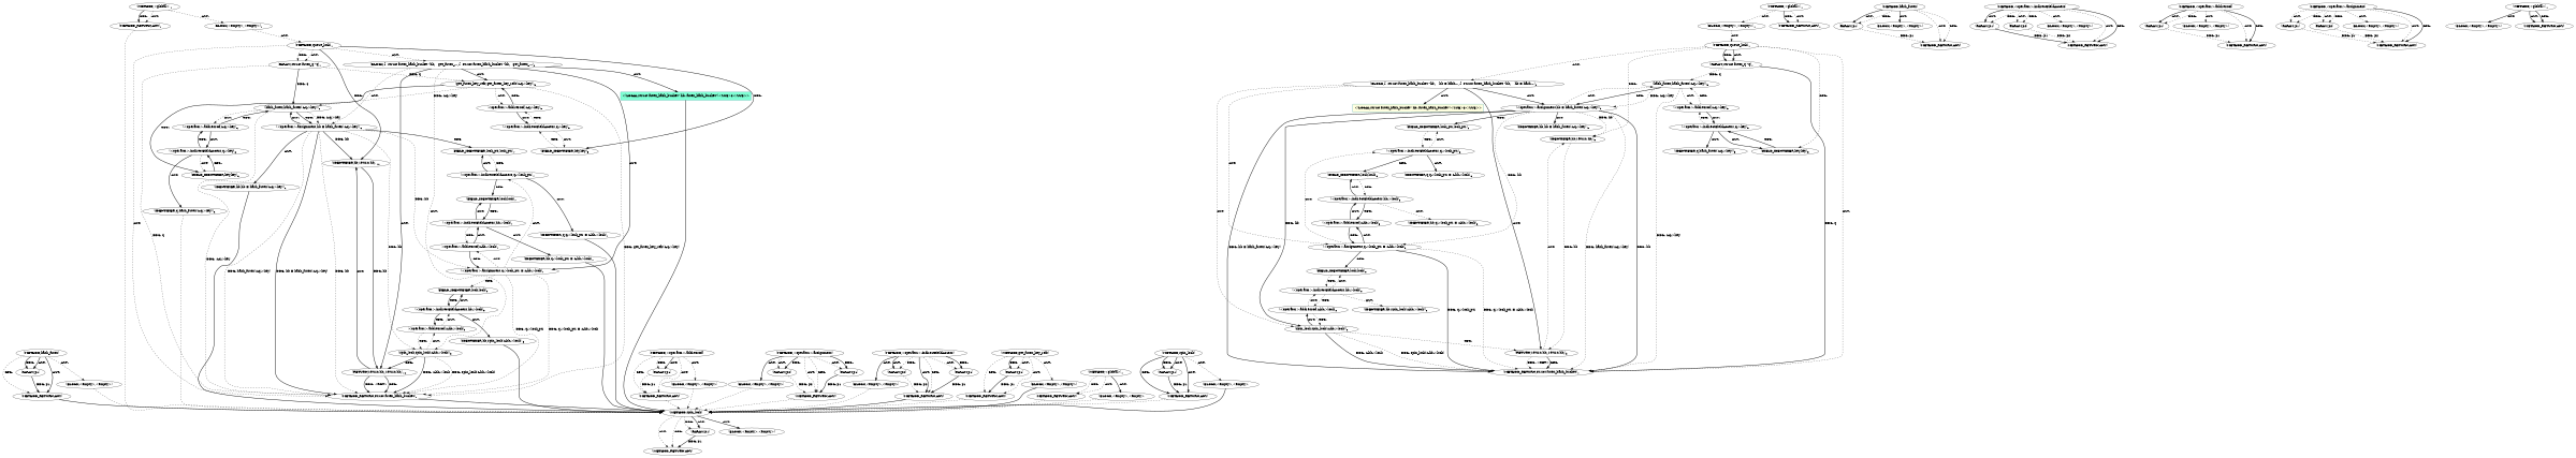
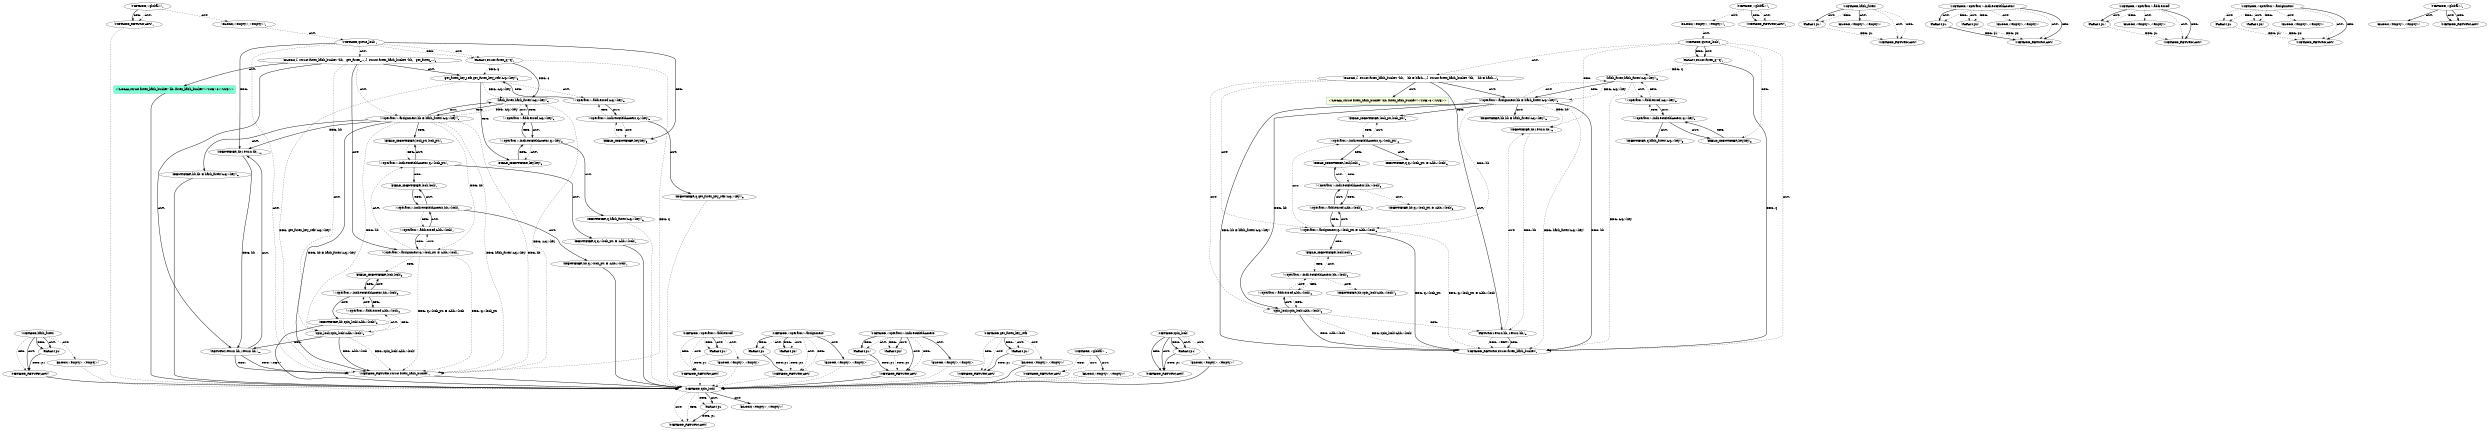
  digraph {
    edge [style=dashed]
    n1 [label=<(METHOD,hash_futex)>]
    n2 [label=<(PARAM,p1)>]
    n3 [label=<(BLOCK,&lt;empty&gt;,&lt;empty&gt;)>]
    n4 [label=<(METHOD_RETURN,ANY)>]
    n5 [label=<(METHOD,spin_lock)>]
    n6 [label=<(METHOD,&lt;global&gt;)<SUB>1</SUB>>]
    n7 [label=<(BLOCK,&lt;empty&gt;,&lt;empty&gt;)<SUB>1</SUB>>]
    n8 [label=<(METHOD_RETURN,ANY)<SUB>1</SUB>>]
    n9 [label=<(METHOD,queue_lock)<SUB>1</SUB>>]
    n10 [label=<(PARAM,struct futex_q *q)<SUB>1</SUB>>]
    n11 [label=<(BLOCK,{  	struct futex_hash_bucket *hb;   	get_futex_...,{  	struct futex_hash_bucket *hb;   	get_futex_...)<SUB>2</SUB>>]
    n12 [label=<(FIELD_IDENTIFIER,key,key)<SUB>5</SUB>>]
    n13 [label=<(IDENTIFIER,hb,return hb;)<SUB>10</SUB>>]
    n14 [label=<(METHOD_RETURN,struct futex_hash_bucket)<SUB>1</SUB>>]
    n15 [label=<(get_futex_key_refs,get_futex_key_refs(&amp;q-&gt;key))<SUB>5</SUB>>]
    n16 [label=<(hash_futex,hash_futex(&amp;q-&gt;key))<SUB>6</SUB>>]
    n17 [label="<(LOCAL,struct futex_hash_bucket* hb: futex_hash_bucket*)<SUB>3</SUB>>" style=filled fillcolor=aquamarine color=teal shape=box]
    n18 [label=<(&lt;operator&gt;.assignment,hb = hash_futex(&amp;q-&gt;key))<SUB>6</SUB>>]
    n19 [label=<(&lt;operator&gt;.assignment,q-&gt;lock_ptr = &amp;hb-&gt;lock)<SUB>7</SUB>>]
    n20 [label=<(spin_lock,spin_lock(&amp;hb-&gt;lock))<SUB>9</SUB>>]
    n21 [label=<(RETURN,return hb;,return hb;)<SUB>10</SUB>>]
    n22 [label=<(&lt;operator&gt;.addressOf,&amp;q-&gt;key)<SUB>5</SUB>>]
    n23 [label=<(FIELD_IDENTIFIER,key,key)<SUB>6</SUB>>]
    n24 [label=<(&lt;operator&gt;.indirectFieldAccess,q-&gt;key)<SUB>5</SUB>>]
+   n25 [label=<(IDENTIFIER,q,get_futex_key_refs(&amp;q-&gt;key))<SUB>5</SUB>>]
    n26 [label=<(IDENTIFIER,hb,hb = hash_futex(&amp;q-&gt;key))<SUB>6</SUB>>]
    n27 [label=<(FIELD_IDENTIFIER,lock_ptr,lock_ptr)<SUB>7</SUB>>]
    n28 [label=<(&lt;operator&gt;.addressOf,&amp;q-&gt;key)<SUB>6</SUB>>]
    n29 [label=<(&lt;operator&gt;.indirectFieldAccess,q-&gt;key)<SUB>6</SUB>>]
    n30 [label=<(IDENTIFIER,q,hash_futex(&amp;q-&gt;key))<SUB>6</SUB>>]
    n31 [label=<(&lt;operator&gt;.indirectFieldAccess,q-&gt;lock_ptr)<SUB>7</SUB>>]
    n32 [label=<(&lt;operator&gt;.addressOf,&amp;hb-&gt;lock)<SUB>7</SUB>>]
    n33 [label=<(FIELD_IDENTIFIER,lock,lock)<SUB>9</SUB>>]
    n34 [label=<(IDENTIFIER,q,q-&gt;lock_ptr = &amp;hb-&gt;lock)<SUB>7</SUB>>]
    n35 [label=<(FIELD_IDENTIFIER,lock,lock)<SUB>7</SUB>>]
    n36 [label=<(&lt;operator&gt;.indirectFieldAccess,hb-&gt;lock)<SUB>7</SUB>>]
    n37 [label=<(IDENTIFIER,hb,q-&gt;lock_ptr = &amp;hb-&gt;lock)<SUB>7</SUB>>]
    n38 [label=<(&lt;operator&gt;.addressOf,&amp;hb-&gt;lock)<SUB>9</SUB>>]
    n39 [label=<(&lt;operator&gt;.indirectFieldAccess,hb-&gt;lock)<SUB>9</SUB>>]
    n40 [label=<(IDENTIFIER,hb,spin_lock(&amp;hb-&gt;lock))<SUB>9</SUB>>]
    n41 [label=<(METHOD,&lt;operator&gt;.addressOf)>]
    n42 [label=<(PARAM,p1)>]
    n43 [label=<(BLOCK,&lt;empty&gt;,&lt;empty&gt;)>]
    n44 [label=<(METHOD_RETURN,ANY)>]
    n45 [label=<(METHOD,&lt;operator&gt;.assignment)>]
    n46 [label=<(PARAM,p1)>]
    n47 [label=<(PARAM,p2)>]
    n48 [label=<(BLOCK,&lt;empty&gt;,&lt;empty&gt;)>]
    n49 [label=<(METHOD_RETURN,ANY)>]
    n50 [label=<(METHOD,&lt;operator&gt;.indirectFieldAccess)>]
    n51 [label=<(PARAM,p1)>]
    n52 [label=<(PARAM,p2)>]
    n53 [label=<(BLOCK,&lt;empty&gt;,&lt;empty&gt;)>]
    n54 [label=<(METHOD_RETURN,ANY)>]
    n55 [label=<(METHOD,get_futex_key_refs)>]
    n56 [label=<(PARAM,p1)>]
    n57 [label=<(BLOCK,&lt;empty&gt;,&lt;empty&gt;)>]
    n58 [label=<(METHOD_RETURN,ANY)>]
    n59 [label=<(METHOD,&lt;global&gt;)<SUB>1</SUB>>]
    n60 [label=<(BLOCK,&lt;empty&gt;,&lt;empty&gt;)>]
    n61 [label=<(METHOD_RETURN,ANY)>]
    n62 [label=<(METHOD,spin_lock)>]
    n63 [label=<(PARAM,p1)>]
    n64 [label=<(BLOCK,&lt;empty&gt;,&lt;empty&gt;)>]
    n65 [label=<(METHOD_RETURN,ANY)>]
    n66 [label=<(PARAM,p1)>]
    n67 [label=<(BLOCK,&lt;empty&gt;,&lt;empty&gt;)>]
    n68 [label=<(METHOD_RETURN,ANY)>]
    n69 [label=<(METHOD,&lt;global&gt;)<SUB>1</SUB>>]
    n70 [label=<(BLOCK,&lt;empty&gt;,&lt;empty&gt;)<SUB>1</SUB>>]
    n71 [label=<(METHOD_RETURN,ANY)<SUB>1</SUB>>]
    n72 [label=<(METHOD,queue_lock)<SUB>1</SUB>>]
    n73 [label=<(PARAM,struct futex_q *q)<SUB>1</SUB>>]
    n74 [label=<(BLOCK,{  	struct futex_hash_bucket *hb;    	hb = hash...,{  	struct futex_hash_bucket *hb;    	hb = hash...)<SUB>2</SUB>>]
    n75 [label=<(FIELD_IDENTIFIER,key,key)<SUB>5</SUB>>]
    n76 [label=<(IDENTIFIER,hb,return hb;)<SUB>9</SUB>>]
    n77 [label=<(METHOD_RETURN,struct futex_hash_bucket)<SUB>1</SUB>>]
    n78 [label=<(hash_futex,hash_futex(&amp;q-&gt;key))<SUB>5</SUB>>]
    n79 [label="<(LOCAL,struct futex_hash_bucket* hb: futex_hash_bucket*)<SUB>3</SUB>>" style=filled fillcolor=lightyellow color=teal shape=box]
    n80 [label=<(&lt;operator&gt;.assignment,hb = hash_futex(&amp;q-&gt;key))<SUB>5</SUB>>]
    n81 [label=<(&lt;operator&gt;.assignment,q-&gt;lock_ptr = &amp;hb-&gt;lock)<SUB>6</SUB>>]
    n82 [label=<(spin_lock,spin_lock(&amp;hb-&gt;lock))<SUB>8</SUB>>]
    n83 [label=<(RETURN,return hb;,return hb;)<SUB>9</SUB>>]
    n84 [label=<(IDENTIFIER,hb,hb = hash_futex(&amp;q-&gt;key))<SUB>5</SUB>>]
    n85 [label=<(FIELD_IDENTIFIER,lock_ptr,lock_ptr)<SUB>6</SUB>>]
    n86 [label=<(&lt;operator&gt;.addressOf,&amp;q-&gt;key)<SUB>5</SUB>>]
    n87 [label=<(&lt;operator&gt;.indirectFieldAccess,q-&gt;key)<SUB>5</SUB>>]
    n88 [label=<(IDENTIFIER,q,hash_futex(&amp;q-&gt;key))<SUB>5</SUB>>]
    n89 [label=<(&lt;operator&gt;.indirectFieldAccess,q-&gt;lock_ptr)<SUB>6</SUB>>]
    n90 [label=<(&lt;operator&gt;.addressOf,&amp;hb-&gt;lock)<SUB>6</SUB>>]
    n91 [label=<(FIELD_IDENTIFIER,lock,lock)<SUB>8</SUB>>]
    n92 [label=<(IDENTIFIER,q,q-&gt;lock_ptr = &amp;hb-&gt;lock)<SUB>6</SUB>>]
    n93 [label=<(FIELD_IDENTIFIER,lock,lock)<SUB>6</SUB>>]
    n94 [label=<(&lt;operator&gt;.indirectFieldAccess,hb-&gt;lock)<SUB>6</SUB>>]
    n95 [label=<(IDENTIFIER,hb,q-&gt;lock_ptr = &amp;hb-&gt;lock)<SUB>6</SUB>>]
    n96 [label=<(&lt;operator&gt;.addressOf,&amp;hb-&gt;lock)<SUB>8</SUB>>]
    n97 [label=<(&lt;operator&gt;.indirectFieldAccess,hb-&gt;lock)<SUB>8</SUB>>]
    n98 [label=<(IDENTIFIER,hb,spin_lock(&amp;hb-&gt;lock))<SUB>8</SUB>>]
    n99 [label=<(METHOD,hash_futex)>]
    n100 [label=<(PARAM,p1)>]
    n101 [label=<(BLOCK,&lt;empty&gt;,&lt;empty&gt;)>]
    n102 [label=<(METHOD_RETURN,ANY)>]
    n103 [label=<(METHOD,&lt;operator&gt;.indirectFieldAccess)>]
    n104 [label=<(PARAM,p1)>]
    n105 [label=<(PARAM,p2)>]
    n106 [label=<(BLOCK,&lt;empty&gt;,&lt;empty&gt;)>]
    n107 [label=<(METHOD_RETURN,ANY)>]
    n108 [label=<(METHOD,&lt;operator&gt;.addressOf)>]
    n109 [label=<(PARAM,p1)>]
    n110 [label=<(BLOCK,&lt;empty&gt;,&lt;empty&gt;)>]
    n111 [label=<(METHOD_RETURN,ANY)>]
    n112 [label=<(METHOD,&lt;operator&gt;.assignment)>]
    n113 [label=<(PARAM,p1)>]
    n114 [label=<(PARAM,p2)>]
    n115 [label=<(BLOCK,&lt;empty&gt;,&lt;empty&gt;)>]
    n116 [label=<(METHOD_RETURN,ANY)>]
    n117 [label=<(METHOD,&lt;global&gt;)<SUB>1</SUB>>]
    n118 [label=<(BLOCK,&lt;empty&gt;,&lt;empty&gt;)>]
    n119 [label=<(METHOD_RETURN,ANY)>]
    n1 -> n2 [label="AST: " style=bold]
    n1 -> n2 [label="DDG: " style=bold]
    n1 -> n3 [label="AST: "]
    n1 -> n4 [label="AST: " style=bold]
    n1 -> n4 [label="CFG: "]
    n2 -> n4 [label="DDG: p1" style=bold]
    n3 -> n5
    n4 -> n5 [style=bold]
    n5 -> n66 [label="AST: " style=bold]
    n5 -> n66 [label="DDG: "]
    n5 -> n67 [label="AST: " style=bold]
    n5 -> n68 [label="AST: "]
    n5 -> n68 [label="CFG: "]
    n6 -> n7 [label="AST: "]
    n6 -> n8 [label="AST: "]
    n6 -> n8 [label="CFG: " style=bold]
    n7 -> n9 [label="AST: "]
    n8 -> n5
    n9 -> n10 [label="AST: "]
    n9 -> n10 [label="DDG: "]
    n9 -> n11 [label="AST: "]
    n9 -> n12 [label="CFG: " style=bold]
    n9 -> n13 [label="DDG: " style=bold]
    n9 -> n14 [label="AST: "]
    n10 -> n14 [label="DDG: q"]
    n10 -> n15 [label="DDG: q"]
    n10 -> n16 [label="DDG: q" style=bold]
    n11 -> n15 [label="AST: " style=bold]
    n11 -> n17 [label="AST: " style=bold]
    n11 -> n18 [label="AST: "]
    n11 -> n19 [label="AST: " style=bold]
    n11 -> n20 [label="AST: "]
    n11 -> n21 [label="AST: " style=bold]
    n12 -> n24 [label="CFG: "]
    n13 -> n21 [label="DDG: hb" style=bold]
    n14 -> n5 [style=bold]
    n15 -> n14 [label="DDG: get_futex_key_refs(&amp;q-&gt;key)"]
    n15 -> n16 [label="DDG: &amp;q-&gt;key"]
    n15 -> n22 [label="AST: "]
    n15 -> n23 [label="CFG: " style=bold]
    n16 -> n14 [label="DDG: &amp;q-&gt;key"]
    n16 -> n18 [label="CFG: " style=bold]
    n16 -> n18 [label="DDG: &amp;q-&gt;key"]
    n16 -> n28 [label="AST: "]
    n17 -> n5 [style=bold]
    n18 -> n13 [label="DDG: hb" style=bold]
    n18 -> n14 [label="DDG: hb"]
    n18 -> n14 [label="DDG: hash_futex(&amp;q-&gt;key)"]
    n18 -> n14 [label="DDG: hb = hash_futex(&amp;q-&gt;key)" style=bold]
    n18 -> n16 [label="AST: " style=bold]
    n18 -> n19 [label="DDG: hb"]
    n18 -> n20 [label="DDG: hb"]
    n18 -> n26 [label="AST: " style=bold]
    n18 -> n27 [label="CFG: " style=bold]
    n19 -> n14 [label="DDG: q-&gt;lock_ptr"]
    n19 -> n14 [label="DDG: q-&gt;lock_ptr = &amp;hb-&gt;lock"]
    n19 -> n31 [label="AST: "]
    n19 -> n32 [label="AST: "]
    n19 -> n33 [label="CFG: "]
    n20 -> n14 [label="DDG: &amp;hb-&gt;lock" style=bold]
    n20 -> n14 [label="DDG: spin_lock(&amp;hb-&gt;lock)"]
    n20 -> n21 [label="CFG: " style=bold]
    n20 -> n38 [label="AST: "]
    n21 -> n13 [label="AST: " style=bold]
    n21 -> n14 [label="CFG: " style=bold]
    n21 -> n14 [label="DDG: &lt;RET&gt;" style=bold]
    n22 -> n15 [label="CFG: " style=bold]
    n22 -> n24 [label="AST: " style=bold]
    n23 -> n29 [label="CFG: " style=bold]
    n24 -> n12 [label="AST: "]
    n24 -> n22 [label="CFG: "]
+   n24 -> n25 [label="AST: " style=bold]
+   n25 -> n5
    n26 -> n5 [style=bold]
    n27 -> n31 [label="CFG: "]
    n28 -> n16 [label="CFG: " style=bold]
    n28 -> n29 [label="AST: " style=bold]
    n29 -> n23 [label="AST: "]
    n29 -> n28 [label="CFG: " style=bold]
    n29 -> n30 [label="AST: " style=bold]
    n30 -> n5
    n31 -> n27 [label="AST: " style=bold]
    n31 -> n34 [label="AST: " style=bold]
    n31 -> n35 [label="CFG: " style=bold]
    n32 -> n19 [label="CFG: " style=bold]
    n32 -> n36 [label="AST: " style=bold]
    n33 -> n39 [label="CFG: " style=bold]
    n34 -> n5 [style=bold]
    n35 -> n36 [label="CFG: " style=bold]
    n36 -> n32 [label="CFG: "]
    n36 -> n35 [label="AST: " style=bold]
    n36 -> n37 [label="AST: " style=bold]
    n37 -> n5 [style=bold]
    n38 -> n20 [label="CFG: "]
    n38 -> n39 [label="AST: "]
    n39 -> n33 [label="AST: " style=bold]
    n39 -> n38 [label="CFG: " style=bold]
    n39 -> n40 [label="AST: " style=bold]
    n40 -> n5 [style=bold]
    n41 -> n42 [label="AST: " style=bold]
    n41 -> n42 [label="DDG: "]
    n41 -> n43 [label="AST: "]
    n41 -> n44 [label="AST: "]
    n41 -> n44 [label="CFG: "]
    n42 -> n44 [label="DDG: p1"]
    n43 -> n5
    n44 -> n5
    n45 -> n46 [label="AST: "]
    n45 -> n46 [label="DDG: " style=bold]
    n45 -> n47 [label="AST: "]
    n45 -> n47 [label="DDG: " style=bold]
    n45 -> n48 [label="AST: " style=bold]
    n45 -> n49 [label="AST: "]
    n45 -> n49 [label="CFG: "]
    n46 -> n49 [label="DDG: p1" style=bold]
    n47 -> n49 [label="DDG: p2"]
    n48 -> n5
    n49 -> n5
    n50 -> n51 [label="AST: "]
    n50 -> n51 [label="DDG: " style=bold]
    n50 -> n52 [label="AST: " style=bold]
    n50 -> n52 [label="DDG: "]
    n50 -> n53 [label="AST: " style=bold]
    n50 -> n54 [label="AST: " style=bold]
    n50 -> n54 [label="CFG: "]
    n51 -> n54 [label="DDG: p1" style=bold]
    n52 -> n54 [label="DDG: p2"]
    n53 -> n5
    n54 -> n5 [style=bold]
    n55 -> n56 [label="AST: "]
    n55 -> n56 [label="DDG: " style=bold]
    n55 -> n57 [label="AST: "]
    n55 -> n58 [label="AST: "]
    n55 -> n58 [label="CFG: "]
    n56 -> n58 [label="DDG: p1" style=bold]
    n57 -> n5 [style=bold]
    n58 -> n5
    n59 -> n60 [label="AST: " style=bold]
    n59 -> n61 [label="AST: "]
    n59 -> n61 [label="CFG: "]
    n60 -> n5
    n61 -> n5
    n62 -> n63 [label="AST: " style=bold]
    n62 -> n63 [label="DDG: " style=bold]
    n62 -> n64 [label="AST: "]
    n62 -> n65 [label="AST: " style=bold]
    n62 -> n65 [label="CFG: " style=bold]
    n63 -> n65 [label="DDG: p1" style=bold]
    n64 -> n5 [style=bold]
    n65 -> n5
    n66 -> n68 [label="DDG: p1" style=bold]
    n69 -> n70 [label="AST: "]
    n69 -> n71 [label="AST: "]
    n69 -> n71 [label="CFG: " style=bold]
    n70 -> n72 [label="AST: "]
    n72 -> n73 [label="AST: " style=bold]
    n72 -> n73 [label="DDG: " style=bold]
    n72 -> n74 [label="AST: "]
    n72 -> n75 [label="CFG: "]
    n72 -> n76 [label="DDG: "]
    n72 -> n77 [label="AST: "]
    n73 -> n77 [label="DDG: q" style=bold]
    n73 -> n78 [label="DDG: q"]
    n74 -> n79 [label="AST: " style=bold]
    n74 -> n80 [label="AST: " style=bold]
    n74 -> n81 [label="AST: "]
    n74 -> n82 [label="AST: "]
    n74 -> n83 [label="AST: " style=bold]
    n75 -> n87 [label="CFG: " style=bold]
    n76 -> n83 [label="DDG: hb"]
    n78 -> n77 [label="DDG: &amp;q-&gt;key"]
    n78 -> n80 [label="CFG: " style=bold]
    n78 -> n80 [label="DDG: &amp;q-&gt;key"]
    n78 -> n86 [label="AST: "]
    n80 -> n76 [label="DDG: hb"]
    n80 -> n77 [label="DDG: hb" style=bold]
    n80 -> n77 [label="DDG: hash_futex(&amp;q-&gt;key)"]
    n80 -> n77 [label="DDG: hb = hash_futex(&amp;q-&gt;key)" style=bold]
    n80 -> n78 [label="AST: "]
    n80 -> n81 [label="DDG: hb"]
    n80 -> n82 [label="DDG: hb" style=bold]
    n80 -> n84 [label="AST: " style=bold]
    n80 -> n85 [label="CFG: " style=bold]
    n81 -> n77 [label="DDG: q-&gt;lock_ptr" style=bold]
    n81 -> n77 [label="DDG: q-&gt;lock_ptr = &amp;hb-&gt;lock"]
    n81 -> n89 [label="AST: "]
    n81 -> n90 [label="AST: " style=bold]
    n81 -> n91 [label="CFG: " style=bold]
    n82 -> n77 [label="DDG: &amp;hb-&gt;lock" style=bold]
    n82 -> n77 [label="DDG: spin_lock(&amp;hb-&gt;lock)"]
    n82 -> n83 [label="CFG: "]
    n82 -> n96 [label="AST: " style=bold]
    n83 -> n76 [label="AST: "]
    n83 -> n77 [label="CFG: " style=bold]
    n83 -> n77 [label="DDG: &lt;RET&gt;"]
    n85 -> n89 [label="CFG: "]
    n86 -> n78 [label="CFG: "]
    n86 -> n87 [label="AST: " style=bold]
    n87 -> n75 [label="AST: " style=bold]
    n87 -> n86 [label="CFG: "]
    n87 -> n88 [label="AST: " style=bold]
    n89 -> n85 [label="AST: "]
    n89 -> n92 [label="AST: " style=bold]
    n89 -> n93 [label="CFG: " style=bold]
    n90 -> n81 [label="CFG: " style=bold]
    n90 -> n94 [label="AST: " style=bold]
    n91 -> n97 [label="CFG: "]
    n93 -> n94 [label="CFG: "]
    n94 -> n90 [label="CFG: " style=bold]
    n94 -> n93 [label="AST: " style=bold]
    n94 -> n95 [label="AST: "]
    n96 -> n82 [label="CFG: "]
    n96 -> n97 [label="AST: "]
    n97 -> n91 [label="AST: "]
    n97 -> n96 [label="CFG: "]
    n97 -> n98 [label="AST: "]
    n99 -> n100 [label="AST: " style=bold]
    n99 -> n100 [label="DDG: "]
    n99 -> n101 [label="AST: " style=bold]
    n99 -> n102 [label="AST: "]
    n99 -> n102 [label="CFG: "]
    n100 -> n102 [label="DDG: p1"]
    n103 -> n104 [label="AST: " style=bold]
    n103 -> n104 [label="DDG: "]
    n103 -> n105 [label="AST: "]
    n103 -> n105 [label="DDG: "]
    n103 -> n106 [label="AST: "]
    n103 -> n107 [label="AST: "]
    n103 -> n107 [label="CFG: " style=bold]
    n104 -> n107 [label="DDG: p1" style=bold]
    n105 -> n107 [label="DDG: p2"]
    n108 -> n109 [label="AST: " style=bold]
    n108 -> n109 [label="DDG: "]
    n108 -> n110 [label="AST: "]
    n108 -> n111 [label="AST: "]
    n108 -> n111 [label="CFG: " style=bold]
    n109 -> n111 [label="DDG: p1"]
    n112 -> n113 [label="AST: "]
    n112 -> n113 [label="DDG: "]
    n112 -> n114 [label="AST: "]
    n112 -> n114 [label="DDG: "]
    n112 -> n115 [label="AST: "]
    n112 -> n116 [label="AST: "]
    n112 -> n116 [label="CFG: " style=bold]
    n113 -> n116 [label="DDG: p1"]
    n114 -> n116 [label="DDG: p2"]
    n117 -> n118 [label="AST: " style=bold]
    n117 -> n119 [label="AST: " style=bold]
    n117 -> n119 [label="CFG: " style=bold]
  }
